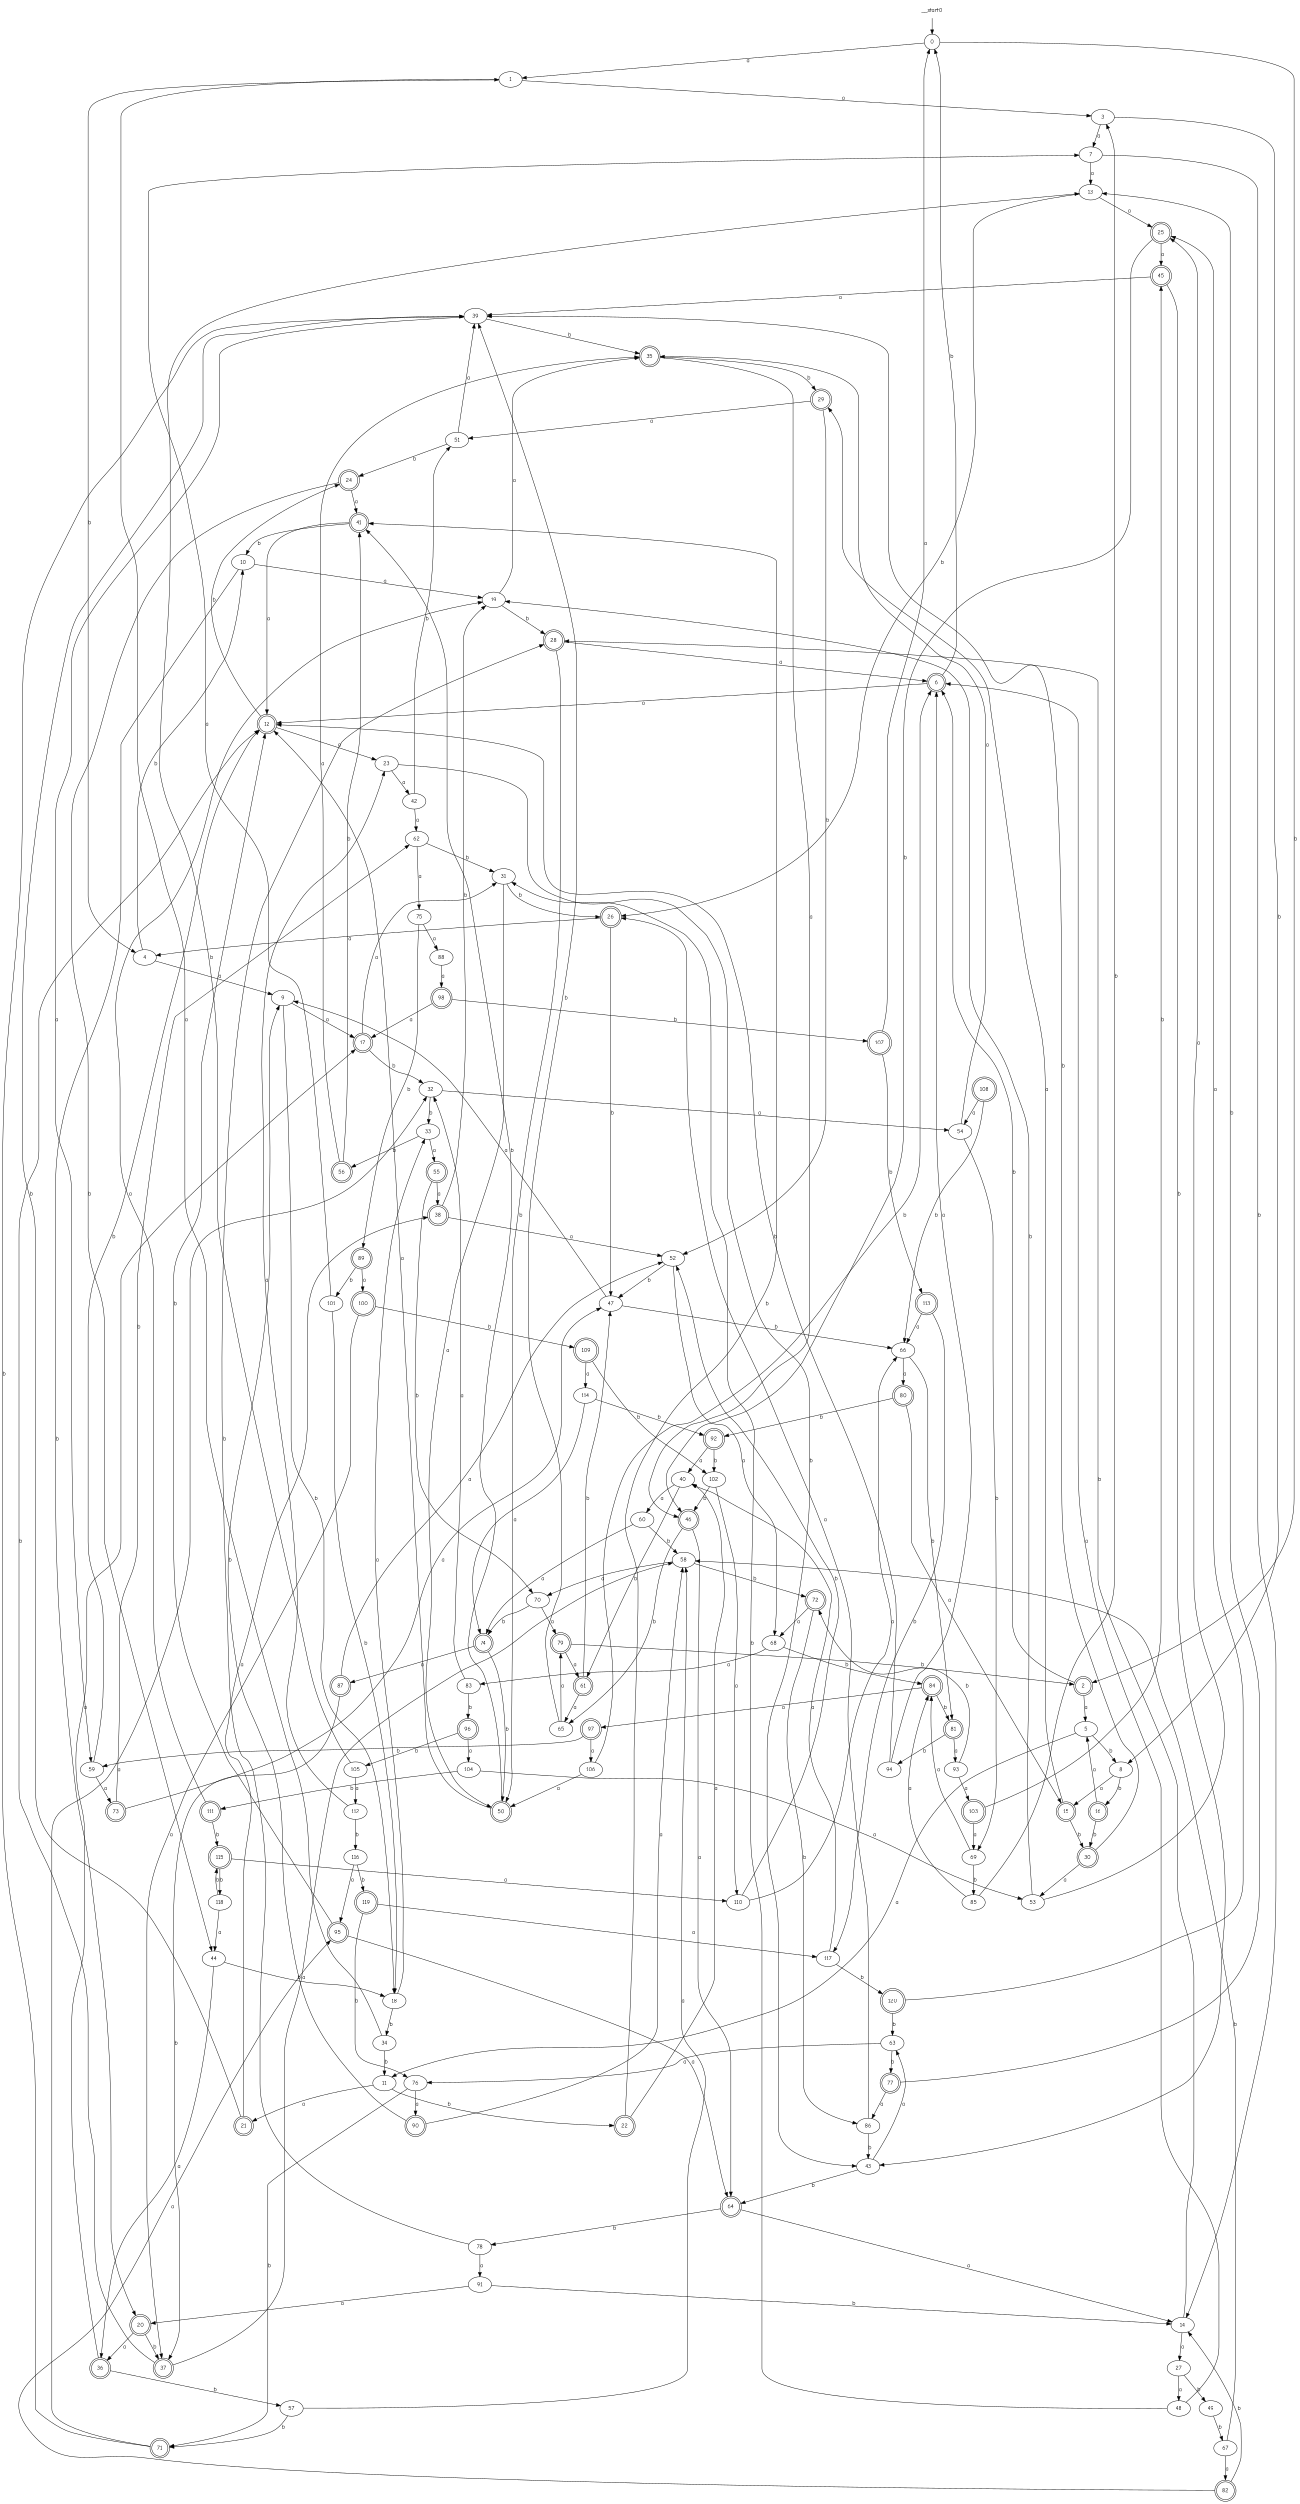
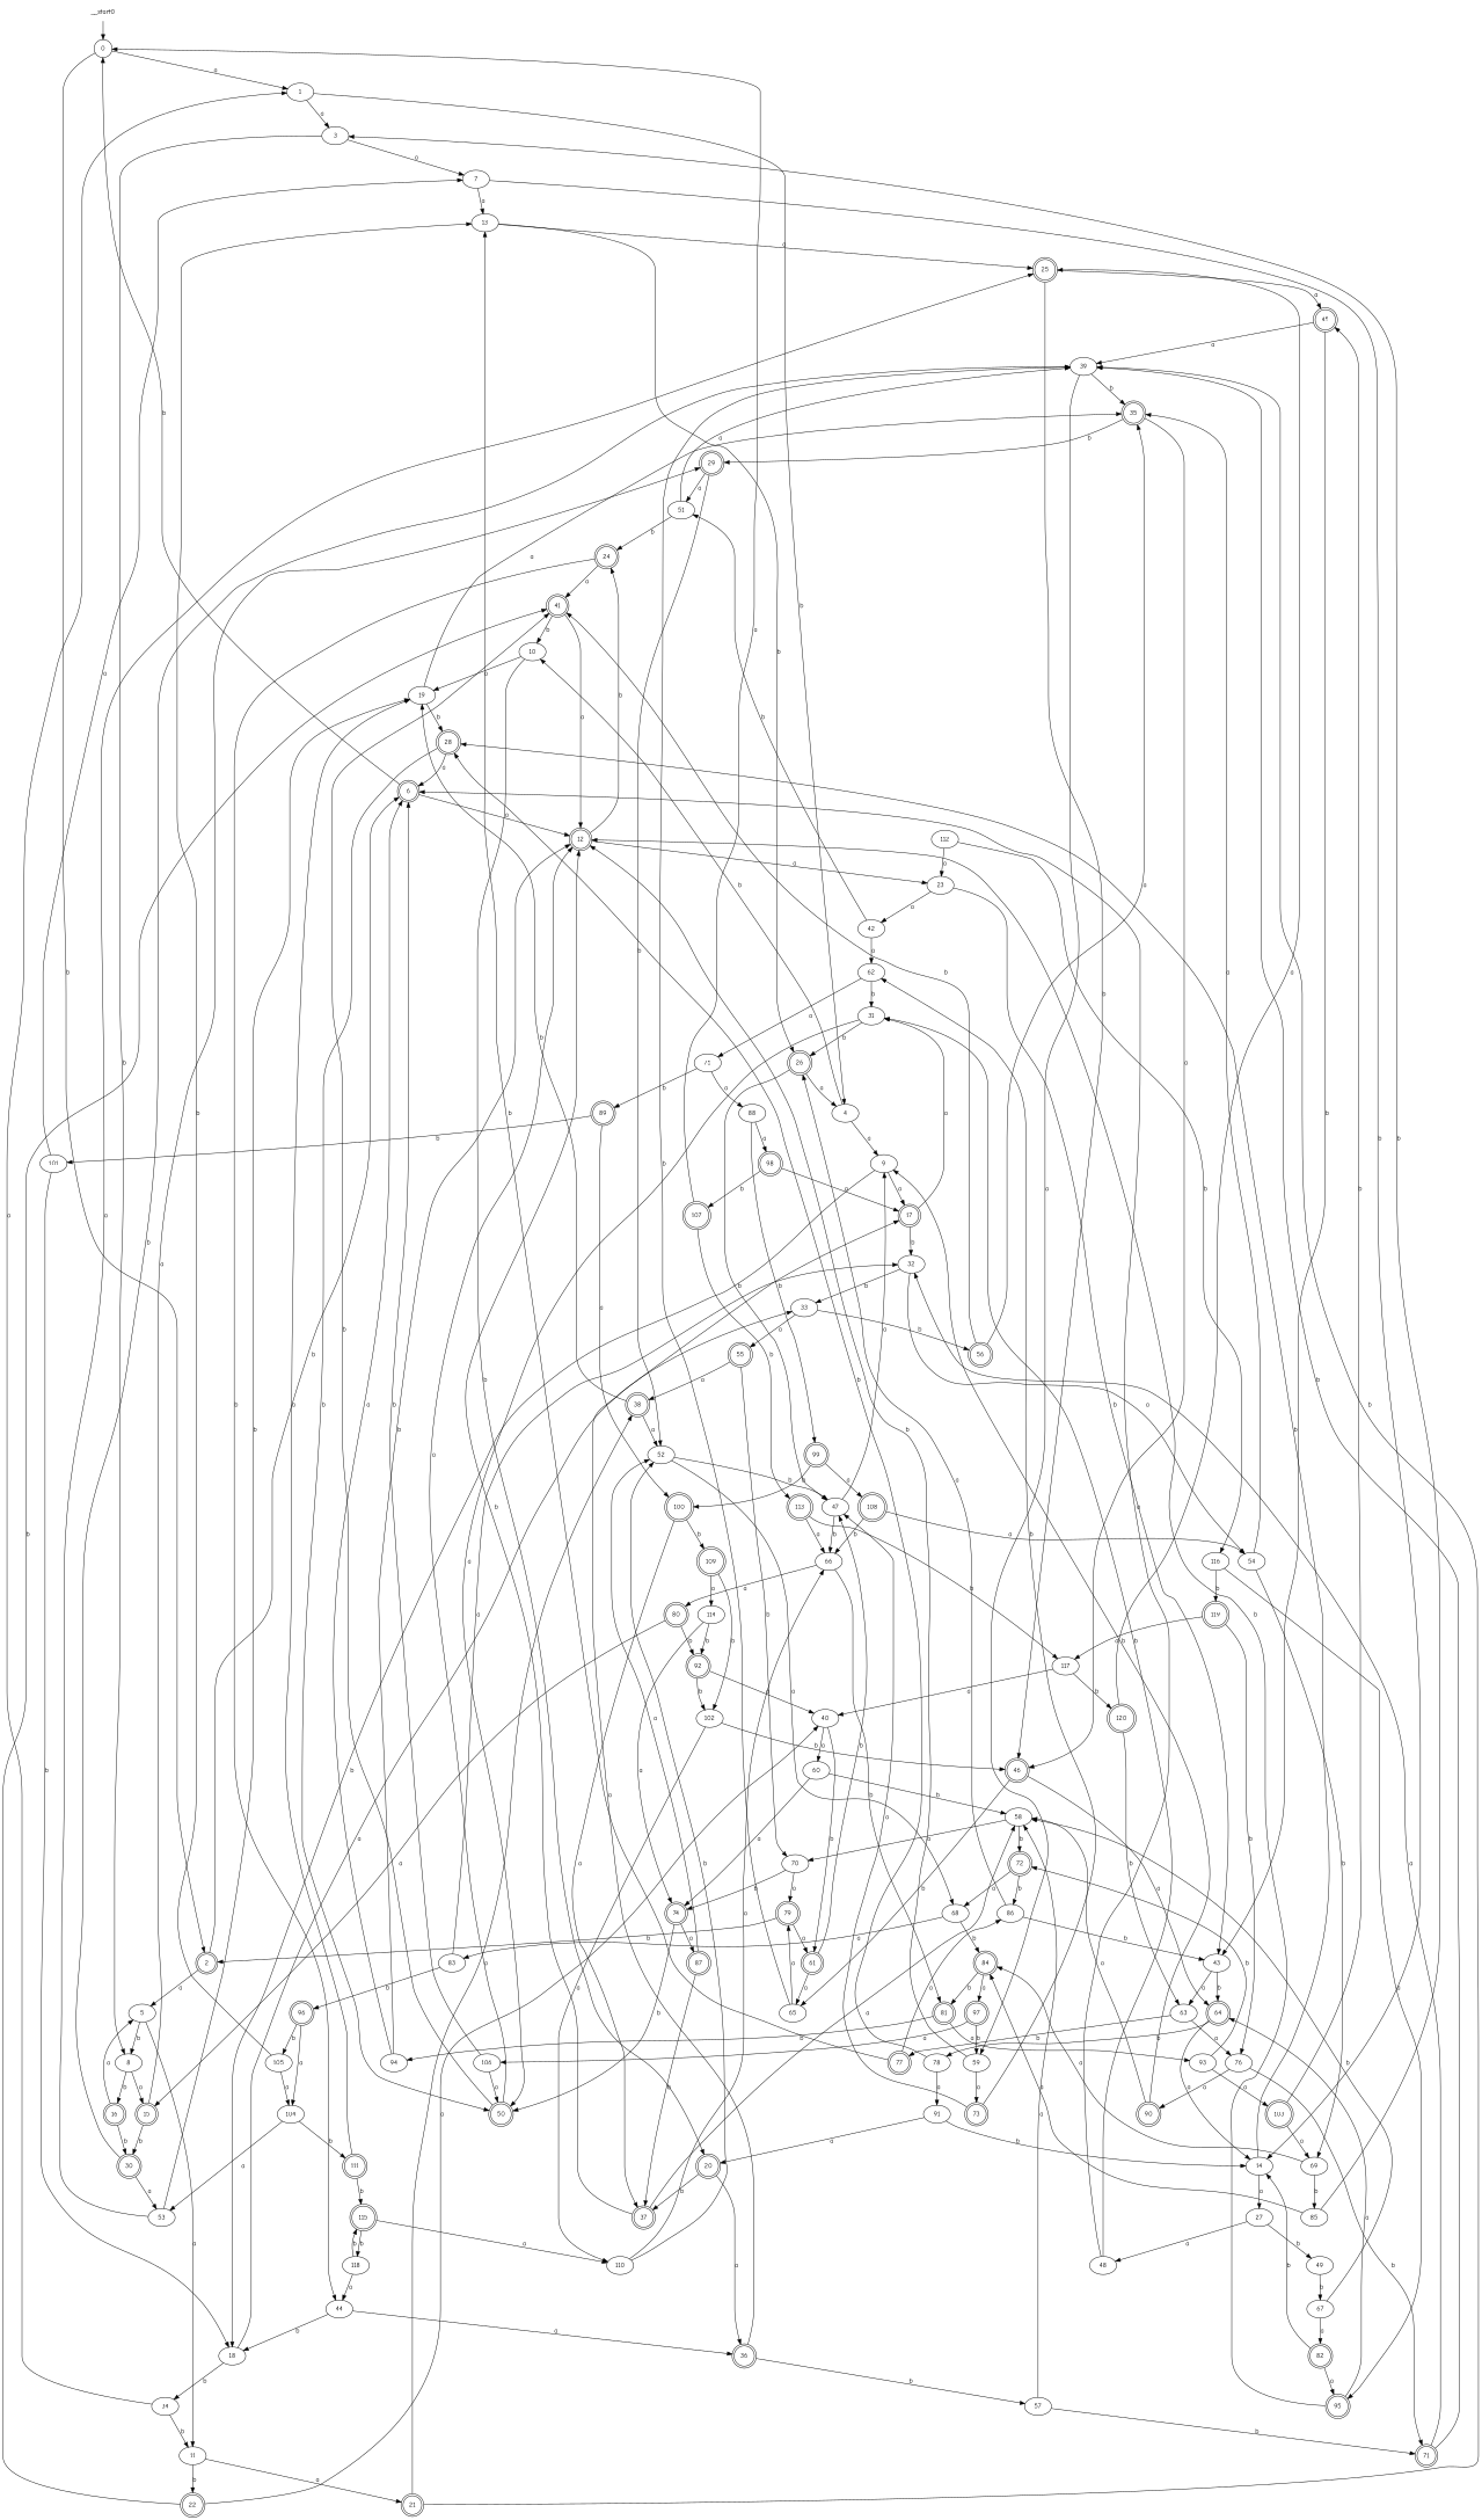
  digraph {
    fontname="Comic Neue"
    node [fontname="Comic Neue"]
    edge [fontname="Comic Neue"]
    __start0 [shape=none]
    0 [shape=circle]
    1
    2 [shape=doublecircle]
    3
    4
    5
    6 [shape=doublecircle]
    7
    8
    9
    10
    11
    12 [shape=doublecircle]
    13
    14
    15 [shape=doublecircle]
    16 [shape=doublecircle]
    17 [shape=doublecircle]
    18
    19
    20 [shape=doublecircle]
    21 [shape=doublecircle]
    22 [shape=doublecircle]
    23
    24 [shape=doublecircle]
    25 [shape=doublecircle]
    26 [shape=doublecircle]
    27
    28 [shape=doublecircle]
    29 [shape=doublecircle]
    30 [shape=doublecircle]
    31
    32
    33
    34
    35 [shape=doublecircle]
    36 [shape=doublecircle]
    37 [shape=doublecircle]
    38 [shape=doublecircle]
    39
    40
    41 [shape=doublecircle]
    42
    43
    44
    45 [shape=doublecircle]
    46 [shape=doublecircle]
    47
    48
    49
    50 [shape=doublecircle]
    51
    52
    53
    54
    55 [shape=doublecircle]
    56 [shape=doublecircle]
    57
    58
    59
    60
    61 [shape=doublecircle]
    62
    63
    64 [shape=doublecircle]
    65
    66
    67
    68
    69
    70
    71 [shape=doublecircle]
    72 [shape=doublecircle]
    73 [shape=doublecircle]
    74 [shape=doublecircle]
    75
    76
    77 [shape=doublecircle]
    78
    79 [shape=doublecircle]
    80 [shape=doublecircle]
    81 [shape=doublecircle]
    82 [shape=doublecircle]
    83
    84 [shape=doublecircle]
    85
    86
    87 [shape=doublecircle]
    88
    89 [shape=doublecircle]
    90 [shape=doublecircle]
    91
    92 [shape=doublecircle]
    93
    94
    95 [shape=doublecircle]
    96 [shape=doublecircle]
    97 [shape=doublecircle]
    98 [shape=doublecircle]
+   99 [shape=doublecircle]
    100 [shape=doublecircle]
    101
    102
    103 [shape=doublecircle]
    104
    105
    106
    107 [shape=doublecircle]
    108 [shape=doublecircle]
    109 [shape=doublecircle]
    110
    111 [shape=doublecircle]
    112
    113 [shape=doublecircle]
    114
    115 [shape=doublecircle]
    116
    117
    118
    119 [shape=doublecircle]
    120 [shape=doublecircle]
    __start0 -> 0
    0 -> 1 [label=a]
    0 -> 2 [label=b]
    1 -> 3 [label=a]
    1 -> 4 [label=b]
    2 -> 5 [label=a]
    2 -> 6 [label=b]
    3 -> 7 [label=a]
    3 -> 8 [label=b]
    4 -> 9 [label=a]
    4 -> 10 [label=b]
    5 -> 8 [label=b]
    5 -> 11 [label=a]
    6 -> 0 [label=b]
    6 -> 12 [label=a]
    7 -> 13 [label=a]
    7 -> 14 [label=b]
    8 -> 15 [label=a]
    8 -> 16 [label=b]
    9 -> 17 [label=a]
    9 -> 18 [label=b]
    10 -> 19 [label=a]
    10 -> 20 [label=b]
    11 -> 21 [label=a]
    11 -> 22 [label=b]
    12 -> 23 [label=a]
    12 -> 24 [label=b]
    13 -> 25 [label=a]
    13 -> 26 [label=b]
    14 -> 27 [label=a]
    14 -> 28 [label=b]
    15 -> 29 [label=a]
    15 -> 30 [label=b]
    16 -> 5 [label=a]
    16 -> 30 [label=b]
    17 -> 31 [label=a]
    17 -> 32 [label=b]
    18 -> 33 [label=a]
    18 -> 34 [label=b]
    19 -> 28 [label=b]
    19 -> 35 [label=a]
    20 -> 36 [label=a]
    20 -> 37 [label=b]
    21 -> 38 [label=a]
    21 -> 39 [label=b]
    22 -> 40 [label=a]
    22 -> 41 [label=b]
    23 -> 42 [label=a]
    23 -> 43 [label=b]
    24 -> 41 [label=a]
    24 -> 44 [label=b]
    25 -> 45 [label=a]
    25 -> 46 [label=b]
    26 -> 4 [label=a]
    26 -> 47 [label=b]
    27 -> 48 [label=a]
    27 -> 49 [label=b]
    28 -> 6 [label=a]
    28 -> 50 [label=b]
    29 -> 51 [label=a]
    29 -> 52 [label=b]
    30 -> 39 [label=b]
    30 -> 53 [label=a]
    31 -> 26 [label=b]
    31 -> 50 [label=a]
    32 -> 33 [label=b]
    32 -> 54 [label=a]
    33 -> 55 [label=a]
    33 -> 56 [label=b]
    34 -> 1 [label=a]
    34 -> 11 [label=b]
    35 -> 29 [label=b]
    35 -> 46 [label=a]
    36 -> 17 [label=a]
    36 -> 57 [label=b]
    37 -> 12 [label=b]
    37 -> 58 [label=a]
    38 -> 19 [label=b]
    38 -> 52 [label=a]
    39 -> 35 [label=b]
    39 -> 59 [label=a]
    40 -> 60 [label=a]
    40 -> 61 [label=b]
    41 -> 10 [label=b]
    41 -> 12 [label=a]
    42 -> 51 [label=b]
    42 -> 62 [label=a]
    43 -> 63 [label=a]
    43 -> 64 [label=b]
    44 -> 18 [label=b]
    44 -> 36 [label=a]
    45 -> 39 [label=a]
    45 -> 43 [label=b]
    46 -> 64 [label=a]
    46 -> 65 [label=b]
    47 -> 9 [label=a]
    47 -> 66 [label=b]
    48 -> 6 [label=a]
    48 -> 31 [label=b]
    49 -> 67 [label=b]
    50 -> 12 [label=a]
    50 -> 41 [label=b]
    51 -> 24 [label=b]
    51 -> 39 [label=a]
    52 -> 47 [label=b]
    52 -> 68 [label=a]
    53 -> 19 [label=b]
    53 -> 25 [label=a]
    54 -> 35 [label=a]
    54 -> 69 [label=b]
    55 -> 38 [label=a]
    55 -> 70 [label=b]
    56 -> 35 [label=a]
    56 -> 41 [label=b]
    57 -> 58 [label=a]
    57 -> 71 [label=b]
    58 -> 70 [label=a]
    58 -> 72 [label=b]
    59 -> 12 [label=b]
    59 -> 73 [label=a]
    60 -> 58 [label=b]
    60 -> 74 [label=a]
    61 -> 47 [label=b]
    61 -> 65 [label=a]
    62 -> 31 [label=b]
    62 -> 75 [label=a]
    63 -> 76 [label=a]
    63 -> 77 [label=b]
    64 -> 14 [label=a]
    64 -> 78 [label=b]
    65 -> 39 [label=b]
    65 -> 79 [label=a]
    66 -> 80 [label=a]
    66 -> 81 [label=b]
    67 -> 58 [label=b]
    67 -> 82 [label=a]
    68 -> 83 [label=a]
    68 -> 84 [label=b]
    69 -> 84 [label=a]
    69 -> 85 [label=b]
    70 -> 74 [label=b]
    70 -> 79 [label=a]
    71 -> 32 [label=a]
    71 -> 39 [label=b]
    72 -> 68 [label=a]
    72 -> 86 [label=b]
    73 -> 47 [label=a]
    73 -> 62 [label=b]
    74 -> 50 [label=b]
    74 -> 87 [label=a]
    75 -> 88 [label=a]
    75 -> 89 [label=b]
    76 -> 71 [label=b]
    76 -> 90 [label=a]
    77 -> 13 [label=b]
    77 -> 86 [label=a]
    78 -> 28 [label=b]
    78 -> 91 [label=a]
    79 -> 2 [label=b]
    79 -> 61 [label=a]
    80 -> 15 [label=a]
    80 -> 92 [label=b]
    81 -> 93 [label=a]
    81 -> 94 [label=b]
    82 -> 14 [label=b]
    82 -> 95 [label=a]
    83 -> 32 [label=a]
    83 -> 96 [label=b]
    84 -> 81 [label=b]
    84 -> 97 [label=a]
    85 -> 3 [label=b]
    85 -> 84 [label=a]
    86 -> 26 [label=a]
    86 -> 43 [label=b]
    87 -> 37 [label=b]
    87 -> 52 [label=a]
    88 -> 98 [label=a]
+   88 -> 99 [label=b]
    89 -> 100 [label=a]
    89 -> 101 [label=b]
    90 -> 9 [label=b]
    90 -> 58 [label=a]
    91 -> 14 [label=b]
    91 -> 20 [label=a]
    92 -> 40 [label=a]
    92 -> 102 [label=b]
    93 -> 72 [label=b]
    93 -> 103 [label=a]
    94 -> 6 [label=a]
    94 -> 12 [label=b]
    95 -> 12 [label=b]
    95 -> 64 [label=a]
    96 -> 104 [label=a]
    96 -> 105 [label=b]
    97 -> 59 [label=b]
    97 -> 106 [label=a]
    98 -> 17 [label=a]
    98 -> 107 [label=b]
+   99 -> 100 [label=b]
+   99 -> 108 [label=a]
    100 -> 37 [label=a]
    100 -> 109 [label=b]
    101 -> 7 [label=a]
    101 -> 18 [label=b]
    102 -> 46 [label=b]
    102 -> 110 [label=a]
    103 -> 45 [label=b]
    103 -> 69 [label=a]
    104 -> 53 [label=a]
    104 -> 111 [label=b]
    105 -> 13 [label=b]
-   105 -> 112 [label=a]
+   105 -> 104 [label=a]
    106 -> 6 [label=b]
    106 -> 50 [label=a]
    107 -> 0 [label=a]
    107 -> 113 [label=b]
    108 -> 54 [label=a]
    108 -> 66 [label=b]
    109 -> 102 [label=b]
    109 -> 114 [label=a]
    110 -> 52 [label=b]
    110 -> 66 [label=a]
    111 -> 19 [label=a]
    111 -> 115 [label=b]
    112 -> 23 [label=a]
    112 -> 116 [label=b]
    113 -> 66 [label=a]
    113 -> 117 [label=b]
    114 -> 74 [label=a]
    114 -> 92 [label=b]
    115 -> 110 [label=a]
    115 -> 118 [label=b]
    116 -> 95 [label=a]
    116 -> 119 [label=b]
    117 -> 40 [label=a]
    117 -> 120 [label=b]
    118 -> 44 [label=a]
    118 -> 115 [label=b]
    119 -> 76 [label=b]
    119 -> 117 [label=a]
    120 -> 25 [label=a]
    120 -> 63 [label=b]
  }
